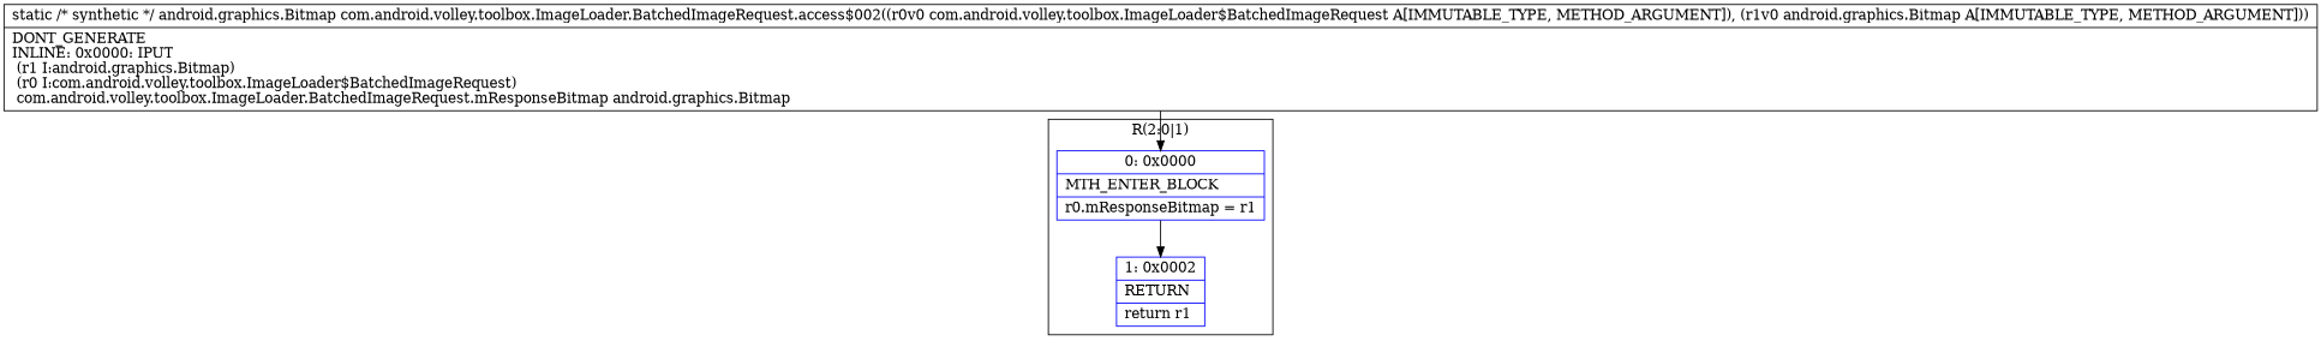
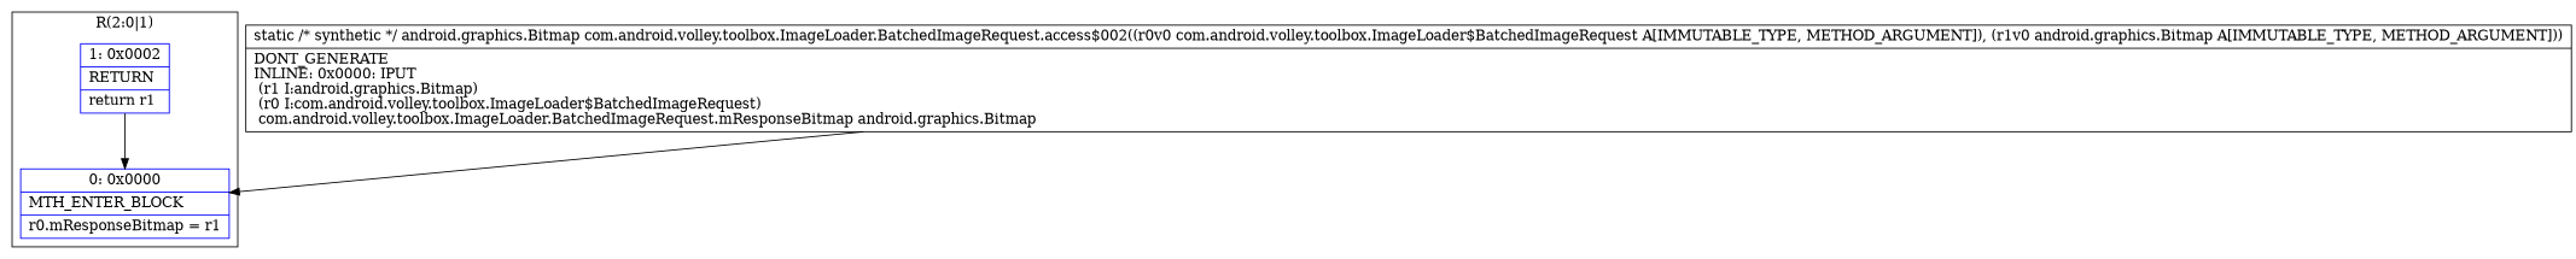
  digraph {
    node [color=blue shape=record]
    n1 [label="{0\:\ 0x0000|MTH_ENTER_BLOCK\l|r0.mResponseBitmap = r1\l}"]
    n2 [label="{1\:\ 0x0002|RETURN\l|return r1\l}"]
    n3 [label="{static \/* synthetic *\/ android.graphics.Bitmap com.android.volley.toolbox.ImageLoader.BatchedImageRequest.access$002((r0v0 com.android.volley.toolbox.ImageLoader$BatchedImageRequest A[IMMUTABLE_TYPE, METHOD_ARGUMENT]), (r1v0 android.graphics.Bitmap A[IMMUTABLE_TYPE, METHOD_ARGUMENT]))  | DONT_GENERATE\lINLINE: 0x0000: IPUT  \l  (r1 I:android.graphics.Bitmap)\l  (r0 I:com.android.volley.toolbox.ImageLoader$BatchedImageRequest)\l com.android.volley.toolbox.ImageLoader.BatchedImageRequest.mResponseBitmap android.graphics.Bitmap\l}" color=""]
    subgraph cluster_1 {
      label="R(2:0|1)"
      n1
      n2
    }
-   n1 -> n2
+   n2 -> n1
    n3 -> n1
  }
